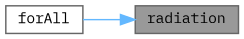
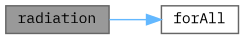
  digraph {
    rankdir=RL
    fontname="IBM Plex Mono"
    node [fontname="IBM Plex Mono" fontsize=10 shape=box style=filled]
    n1 [color=gray40 fillcolor=grey60 fontcolor=black height=0.2 label=radiation width=0.4]
    n2 [color=grey40 fillcolor=white height=0.2 label=forAll width=0.4]
-   n1 -> n2 [color=steelblue1 dir=back fontname="IBM Plex Mono" fontsize=10 labelfontname=Helvetica labelfontsize=10 style=solid]
+   n2 -> n1 [color=steelblue1 dir=back fontname="IBM Plex Mono" fontsize=10 labelfontname=Helvetica labelfontsize=10 style=solid]
  }
